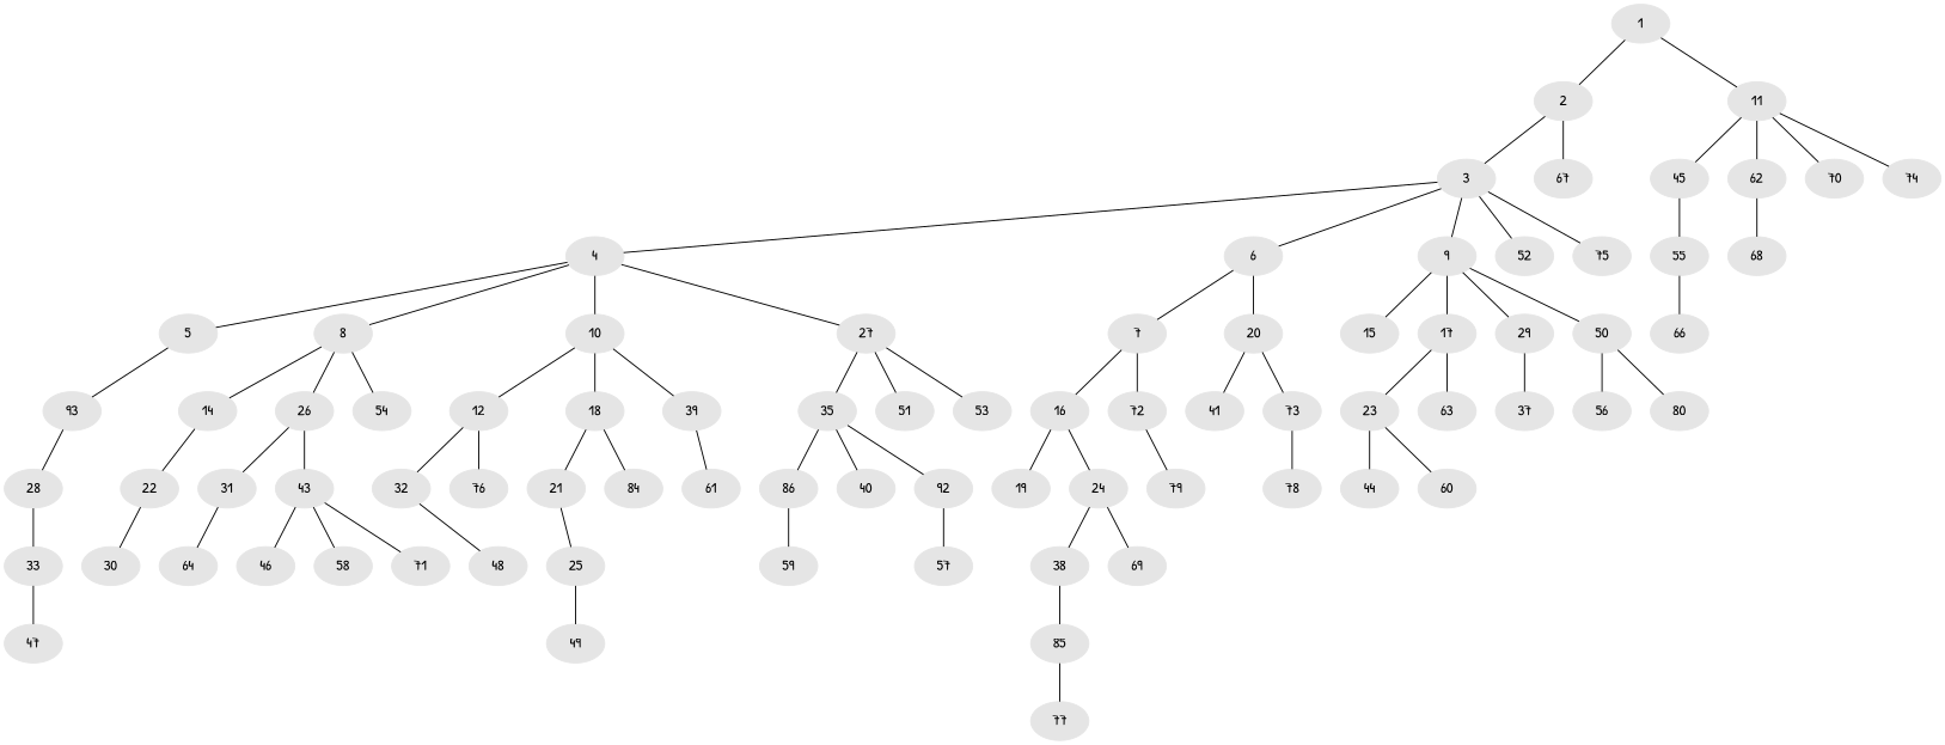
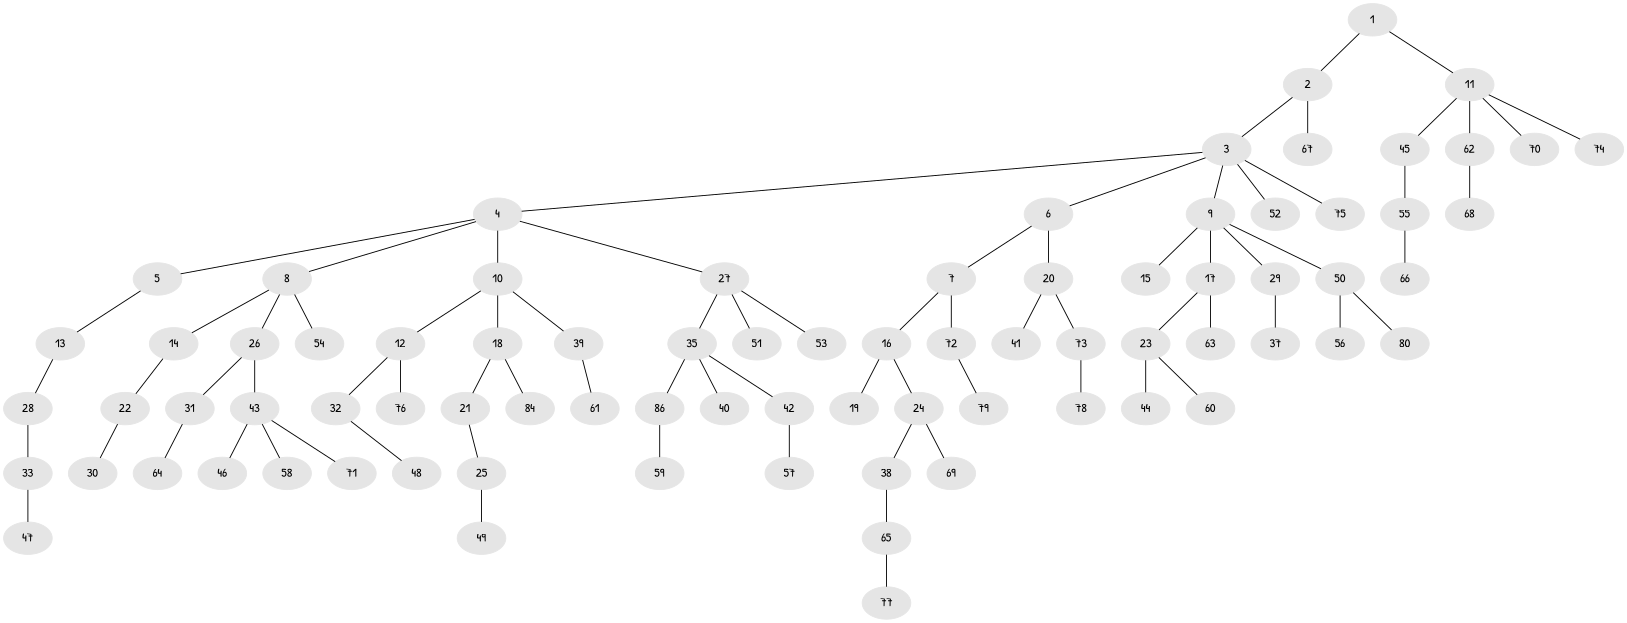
  graph {
    fontname="Patrick Hand"
    node [color=gray90 fontname="Patrick Hand" style=filled]
    edge [fontname="Patrick Hand"]
    1
    2
    11
    3
    67
    45
    62
    70
    74
    4
    6
    9
    52
    75
    5
    8
    10
    27
    7
    20
    15
    17
    29
    50
-   13 [label=93]
+   13
    14
    26
    54
    12
    18
    39
    35
    51
    53
    28
    16
    72
    41
    73
    19
    24
    79
    22
    31
    43
    23
    63
    37
    56
    80
    32
    76
    21
    n54 [label=84]
    61
    55
    68
    48
    33
    30
    38
    69
    44
    60
    25
    78
    49
-   65 [label=85]
+   65
    64
    46
    58
    71
    n73 [label=86]
    40
-   42 [label=92]
+   42
    47
    59
    57
    77
    66
    1 -- 2
    1 -- 11
    2 -- 3
    2 -- 67
    11 -- 45
    11 -- 62
    11 -- 70
    11 -- 74
    3 -- 4
    3 -- 6
    3 -- 9
    3 -- 52
    3 -- 75
    45 -- 55
    62 -- 68
    4 -- 5
    4 -- 8
    4 -- 10
    4 -- 27
    6 -- 7
    6 -- 20
    9 -- 15
    9 -- 17
    9 -- 29
    9 -- 50
    5 -- 13
    8 -- 14
    8 -- 26
    8 -- 54
    10 -- 12
    10 -- 18
    10 -- 39
    27 -- 35
    27 -- 51
    27 -- 53
    7 -- 16
    7 -- 72
    20 -- 41
    20 -- 73
    17 -- 23
    17 -- 63
    29 -- 37
    50 -- 56
    50 -- 80
    13 -- 28
    14 -- 22
    26 -- 31
    26 -- 43
    12 -- 32
    12 -- 76
    18 -- 21
    18 -- n54
    39 -- 61
    35 -- n73
    35 -- 40
    35 -- 42
    28 -- 33
    16 -- 19
    16 -- 24
    72 -- 79
    73 -- 78
    24 -- 38
    24 -- 69
    22 -- 30
    31 -- 64
    43 -- 46
    43 -- 58
    43 -- 71
    23 -- 44
    23 -- 60
    32 -- 48
    21 -- 25
    55 -- 66
    33 -- 47
    38 -- 65
    25 -- 49
    65 -- 77
    n73 -- 59
    42 -- 57
  }
